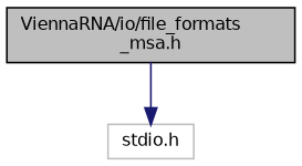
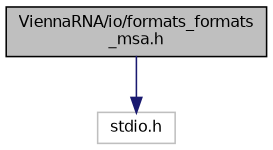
  digraph {
    node [fontname=Helvetica fontsize=10 shape=record]
-   n1 [color=black fillcolor=grey75 fontcolor=black height=0.2 label="ViennaRNA/io/file_formats\l_msa.h" style=filled width=0.4]
+   n1 [color=black fillcolor=grey75 fontcolor=black height=0.2 label="ViennaRNA/io/formats_formats\l_msa.h" style=filled width=0.4]
    n2 [color=grey75 height=0.2 label="stdio.h" width=0.4]
    n1 -> n2 [color=midnightblue fontname=Helvetica fontsize=10 labelfontname=Helvetica labelfontsize=10 style=solid]
  }
